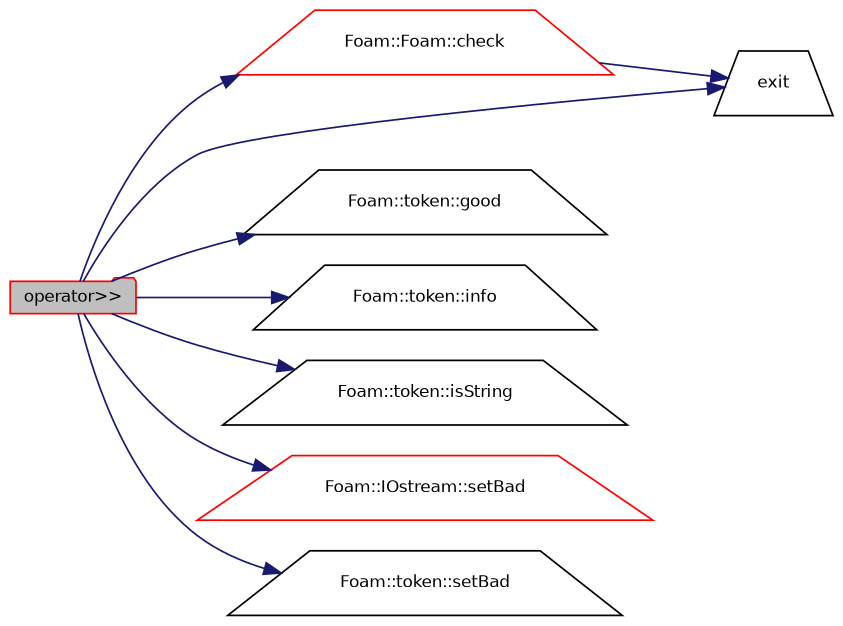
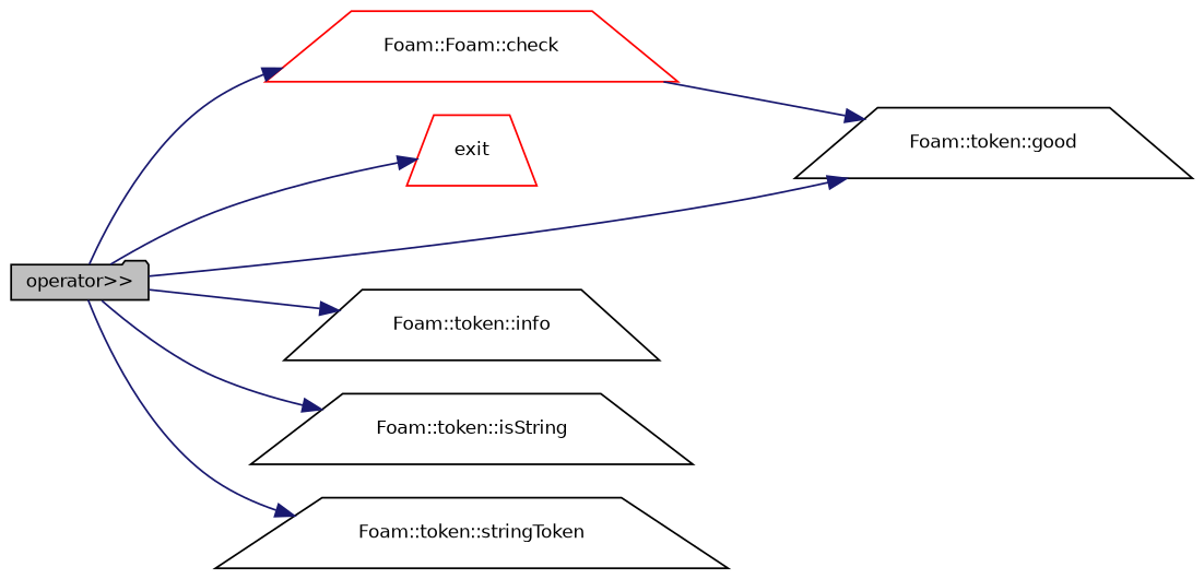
  digraph {
    rankdir=LR
    node [color=black fontname=Helvetica fontsize=10 shape=trapezium]
    edge [color=midnightblue fontname=Helvetica fontsize=10 labelfontname=Helvetica labelfontsize=10 style=solid]
-   n1 [color=red fillcolor=grey75 fontcolor=black height=0.2 label="operator\>\>" shape=folder style=filled width=0.4]
+   n1 [fillcolor=grey75 fontcolor=black height=0.2 label="operator\>\>" shape=folder style=filled width=0.4]
    n2 [color=red height=0.2 label="Foam::Foam::check" width=0.4]
-   n3 [height=0.2 label=exit width=0.4]
+   n3 [color=red height=0.2 label=exit width=0.4]
    n4 [height=0.2 label="Foam::token::good" width=0.4]
    n5 [height=0.2 label="Foam::token::info" width=0.4]
    n6 [height=0.2 label="Foam::token::isString" width=0.4]
-   n7 [color=red height=0.2 label="Foam::IOstream::setBad" width=0.4]
-   n8 [height=0.2 label="Foam::token::setBad" width=0.4]
+   n8 [height=0.2 label="Foam::token::stringToken" width=0.4]
    n1 -> n2
    n1 -> n3
    n1 -> n4
    n1 -> n5
    n1 -> n6
-   n1 -> n7
    n1 -> n8
-   n2 -> n3
+   n2 -> n4
  }
